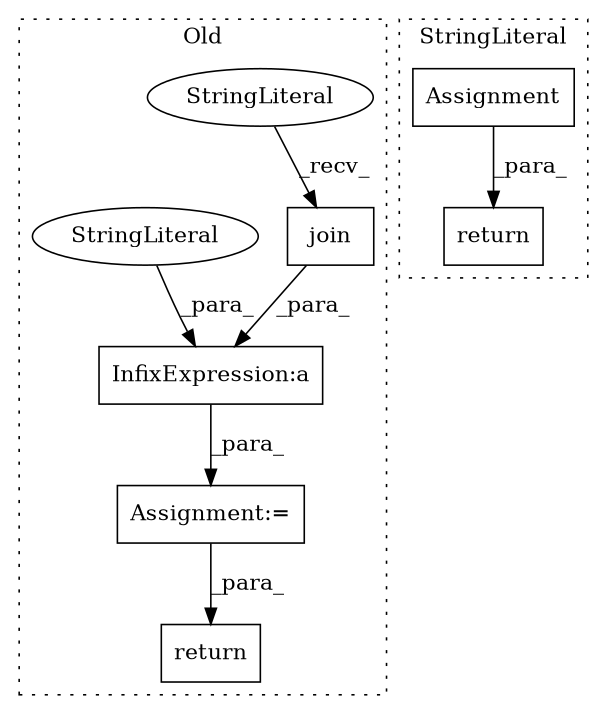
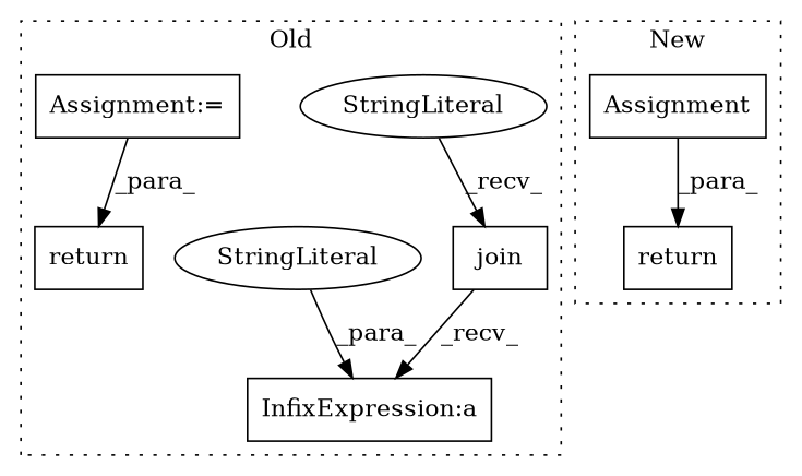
  digraph {
    node [a=32 l=3 shape=box]
    n1 [l="5,1" label=join s="5407,5437"]
    n2 [a=45 label=StringLiteral s=5403 shape=ellipse]
    n3 [a=41 l=7 label=return s=5451]
    n4 [a=27 label="InfixExpression:a" s=5400]
    n5 [a=45 l=6 label=StringLiteral s=5394 shape=ellipse]
    n6 [a=7 l=2 label="Assignment:=" s=5391]
    n7 [l="15,1" label=Assignment s="9241,9260"]
    n8 [a=41 l=7 label=return s=9234]
    subgraph cluster_1 {
      label=Old
      style=dotted
      n1
      n2
      n3
      n4
      n5
      n6
    }
    subgraph cluster_2 {
-     label=StringLiteral
+     label=New
      style=dotted
      n7
      n8
    }
-   n1 -> n4 [label=_para_]
+   n1 -> n4 [label=_recv_]
    n2 -> n1 [label=_recv_]
-   n4 -> n6 [label=_para_]
    n5 -> n4 [label=_para_]
    n6 -> n3 [label=_para_]
    n7 -> n8 [label=_para_]
  }
